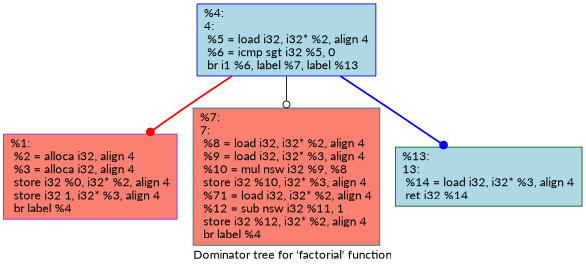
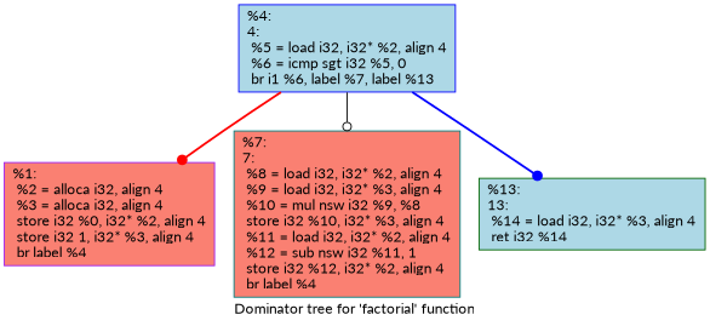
  digraph {
    fontname=Lato
    label="Dominator tree for 'factorial' function"
    node [fillcolor=salmon fontname=Lato shape=record style=filled]
    edge [arrowhead=dot fontname=Lato style=bold]
    n1 [color=purple label="{%1:\l  %2 = alloca i32, align 4\l  %3 = alloca i32, align 4\l  store i32 %0, i32* %2, align 4\l  store i32 1, i32* %3, align 4\l  br label %4\l}"]
    n2 [color=blue fillcolor=lightblue label="{%4:\l4:                                                \l  %5 = load i32, i32* %2, align 4\l  %6 = icmp sgt i32 %5, 0\l  br i1 %6, label %7, label %13\l}"]
-   n3 [color=teal label="{%7:\l7:                                                \l  %8 = load i32, i32* %2, align 4\l  %9 = load i32, i32* %3, align 4\l  %10 = mul nsw i32 %9, %8\l  store i32 %10, i32* %3, align 4\l  %71 = load i32, i32* %2, align 4\l  %12 = sub nsw i32 %11, 1\l  store i32 %12, i32* %2, align 4\l  br label %4\l}"]
+   n3 [color=teal label="{%7:\l7:                                                \l  %8 = load i32, i32* %2, align 4\l  %9 = load i32, i32* %3, align 4\l  %10 = mul nsw i32 %9, %8\l  store i32 %10, i32* %3, align 4\l  %11 = load i32, i32* %2, align 4\l  %12 = sub nsw i32 %11, 1\l  store i32 %12, i32* %2, align 4\l  br label %4\l}"]
    n4 [color=darkgreen fillcolor=lightblue label="{%13:\l13:                                               \l  %14 = load i32, i32* %3, align 4\l  ret i32 %14\l}"]
    n2 -> n1 [color=red]
    n2 -> n3 [arrowhead=odot color=black style=solid]
    n2 -> n4 [color=blue]
  }
